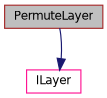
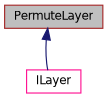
  digraph {
    node [fontname=Helvetica fontsize=10 shape=record style=filled]
    n1 [color=brown fillcolor=grey75 fontcolor=black height=0.2 label=PermuteLayer width=0.4]
    n2 [color=deeppink fillcolor=white height=0.2 label=ILayer width=0.4]
-   n2 -> n1 [color=midnightblue dir=back fontname=Helvetica fontsize=10 labelfontname=Helvetica labelfontsize=10 style=solid]
+   n1 -> n2 [color=midnightblue dir=back fontname=Helvetica fontsize=10 labelfontname=Helvetica labelfontsize=10 style=solid]
  }
